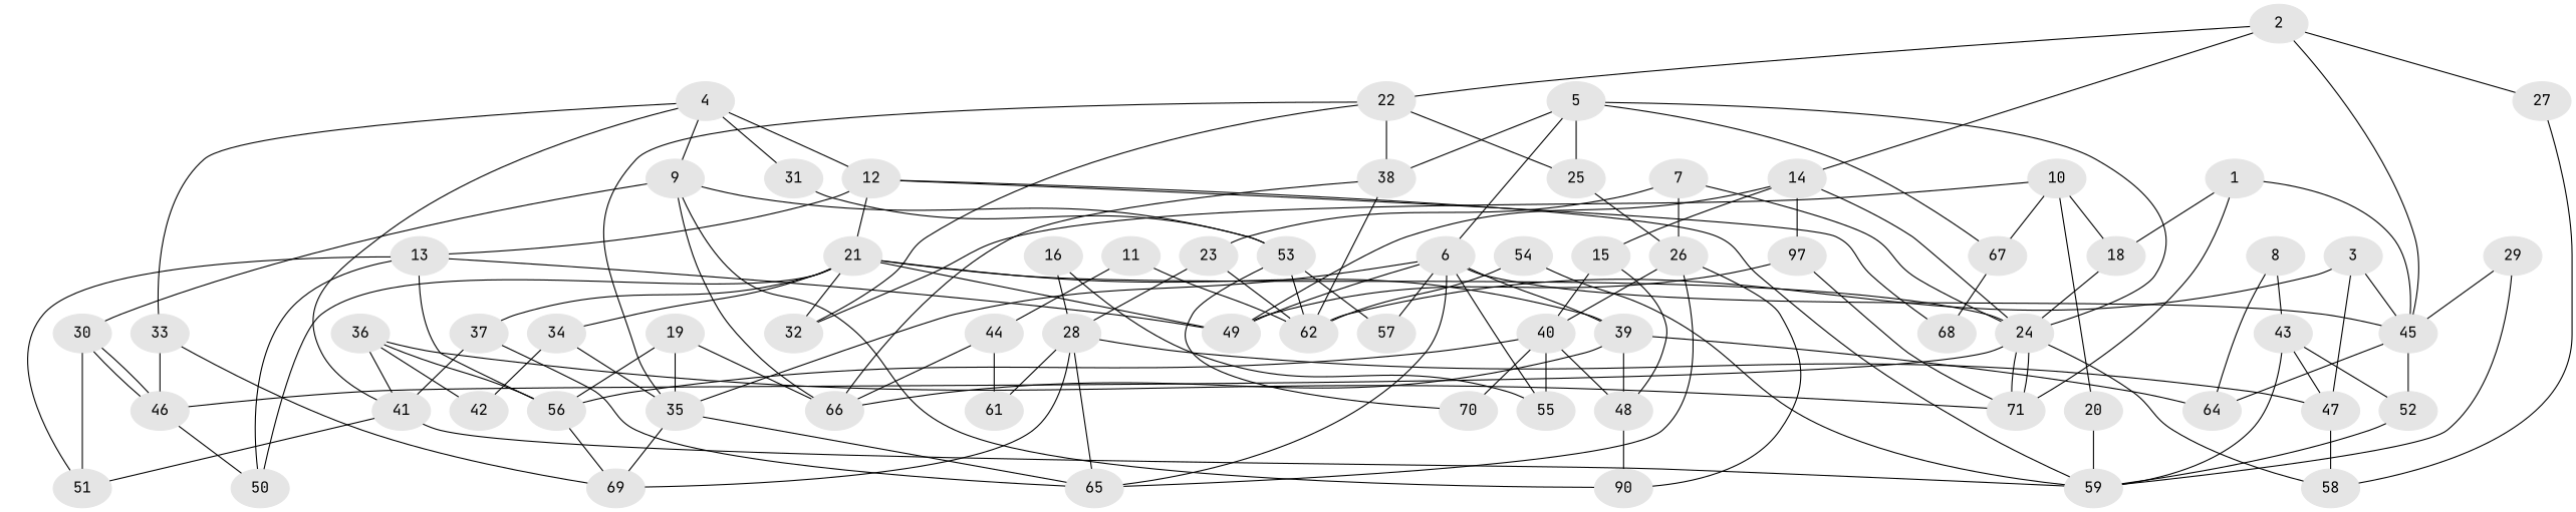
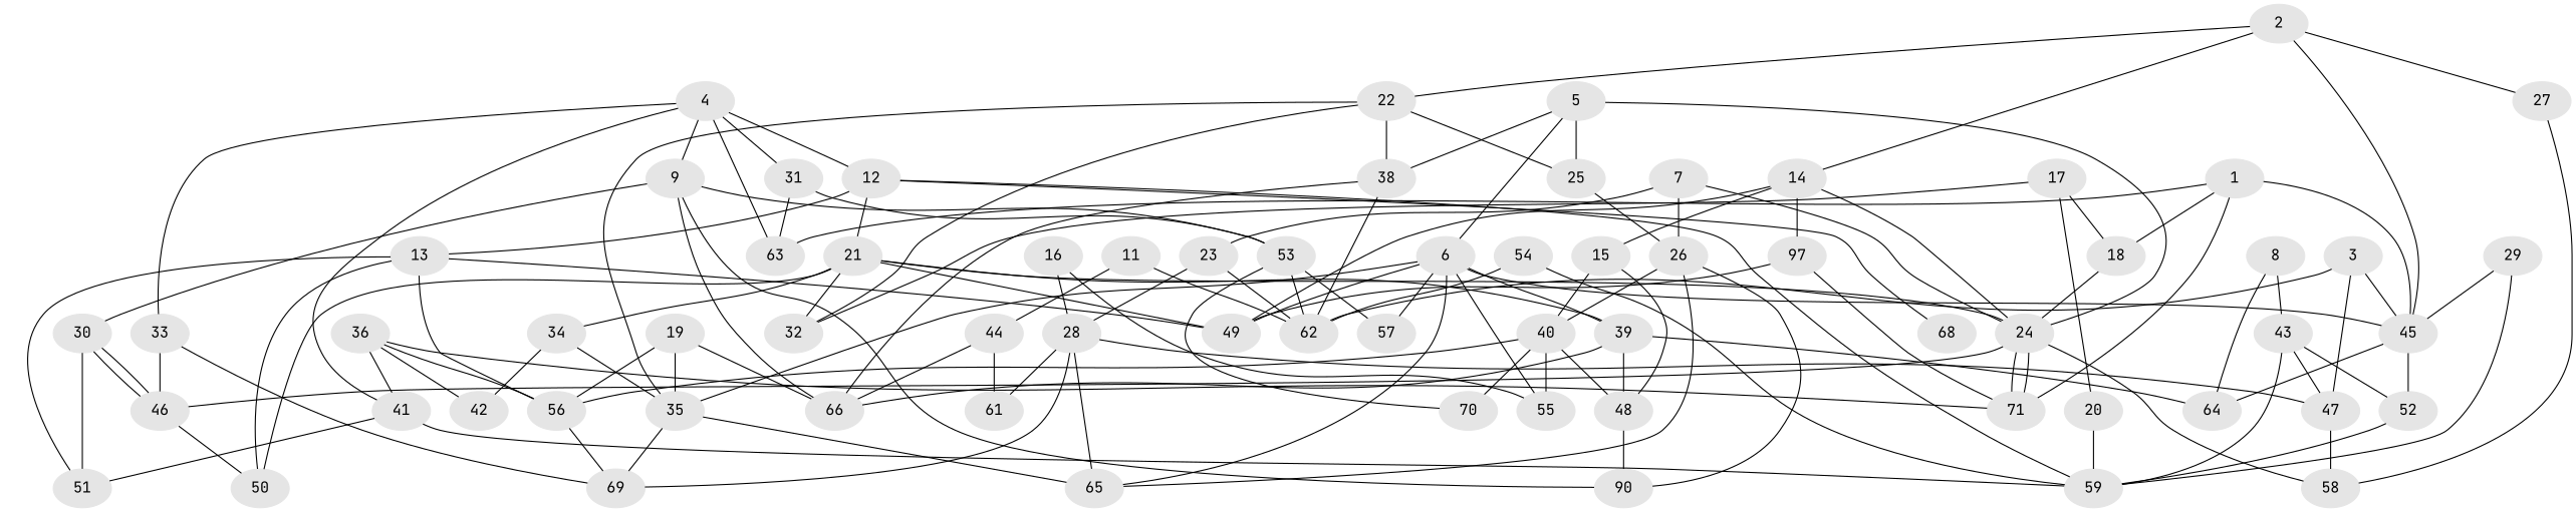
  graph {
    fontname="JetBrains Mono"
    node [color=gray90 fontname="JetBrains Mono" style=filled]
    edge [fontname="JetBrains Mono"]
    1
    18
    45
+   63
    71
    24
    64
    52
    2
    14
    22
    27
    49
    15
    n15 [label=97]
    25
    38
    32
    35
    58
    3
    47
    62
    4
    9
    12
    31
    33
    41
    30
    53
    n32 [label=90]
    66
    13
    21
    59
    68
    46
    69
    51
    5
    6
-   67
    39
    55
    57
    65
    26
    48
    56
    7
    23
    28
    40
    8
    43
    70
-   10
+   10 [label=17]
    20
    11
    44
    61
    50
    34
-   37
    16
    19
    42
    29
    36
    54
    1 -- 18
    1 -- 45
+   1 -- 63
    1 -- 71
    18 -- 24
    45 -- 64
    45 -- 52
    24 -- 71
    24 -- 71
    24 -- 58
    24 -- 46
    52 -- 59
    2 -- 45
    2 -- 14
    2 -- 22
    2 -- 27
    14 -- 24
    14 -- 49
    14 -- 15
    14 -- n15
    22 -- 25
    22 -- 38
    22 -- 32
    22 -- 35
    27 -- 58
    15 -- 48
    15 -- 40
    n15 -- 71
    n15 -- 49
    25 -- 26
    38 -- 62
    38 -- 66
    35 -- 69
    35 -- 65
    3 -- 45
    3 -- 47
    3 -- 62
    47 -- 58
+   4 -- 63
    4 -- 9
    4 -- 12
    4 -- 31
    4 -- 33
    4 -- 41
    9 -- 30
    9 -- 53
    9 -- n32
    9 -- 66
    12 -- 13
    12 -- 21
    12 -- 59
    12 -- 68
+   31 -- 63
    31 -- 53
    33 -- 46
    33 -- 69
    41 -- 59
    41 -- 51
    30 -- 46
    30 -- 46
    30 -- 51
    53 -- 62
    53 -- 57
    53 -- 70
    13 -- 49
    13 -- 51
    13 -- 56
    13 -- 50
    21 -- 24
    21 -- 49
    21 -- 32
    21 -- 39
    21 -- 50
    21 -- 34
-   21 -- 37
    46 -- 50
    5 -- 24
    5 -- 25
    5 -- 38
    5 -- 6
-   5 -- 67
    6 -- 45
    6 -- 49
    6 -- 35
    6 -- 39
    6 -- 55
    6 -- 57
    6 -- 65
-   67 -- 68
    39 -- 64
    39 -- 66
    39 -- 48
    26 -- n32
    26 -- 65
    26 -- 40
    48 -- n32
    56 -- 69
    7 -- 24
    7 -- 26
    7 -- 23
    23 -- 62
    23 -- 28
    28 -- 47
    28 -- 69
    28 -- 65
    28 -- 61
    40 -- 55
    40 -- 48
    40 -- 56
    40 -- 70
    8 -- 64
    8 -- 43
    43 -- 52
    43 -- 47
    43 -- 59
    10 -- 18
    10 -- 32
-   10 -- 67
    10 -- 20
    20 -- 59
    11 -- 62
    11 -- 44
    44 -- 66
    44 -- 61
    34 -- 35
    34 -- 42
-   37 -- 41
-   37 -- 65
    16 -- 55
    16 -- 28
    19 -- 35
    19 -- 66
    19 -- 56
    29 -- 45
    29 -- 59
    36 -- 71
    36 -- 41
    36 -- 56
    36 -- 42
    54 -- 62
    54 -- 59
  }
